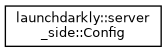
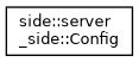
  digraph {
    rankdir=LR
-   n1 [color=black fillcolor=white fontname=Helvetica fontsize=10 height=0.2 label="launchdarkly::server\l_side::Config" shape=record style=filled width=0.4]
+   n1 [color=black fillcolor=white fontname=Helvetica fontsize=10 height=0.2 label="side::server\l_side::Config" shape=record style=filled width=0.4]
  }
